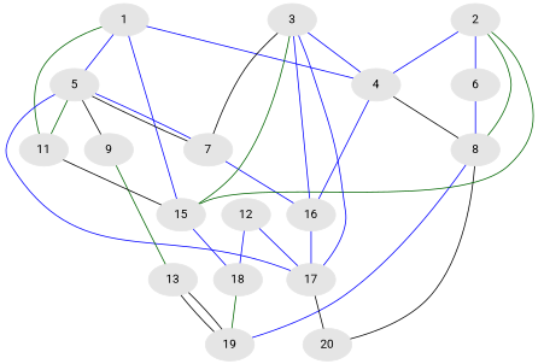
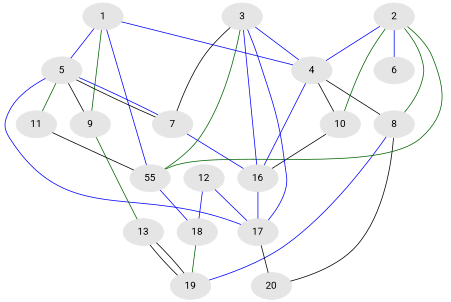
  graph {
    fontname=Roboto
    node [color=gray90 fontname=Roboto style=filled]
    edge [color=blue fontname=Roboto]
    1
    4
    5
    9
-   15
+   15 [label=55]
    8
+   10
    16
    7
    17
    11
    13
    18
    2
    6
    19
    20
    3
    12
    1 -- 4
    1 -- 5
-   1 -- 11 [color=darkgreen]
+   1 -- 9 [color=darkgreen]
    1 -- 15
    4 -- 8 [color=black]
+   4 -- 10 [color=black]
    4 -- 16
    5 -- 9 [color=black]
    5 -- 7 [color=black]
    5 -- 7
    5 -- 17
    5 -- 11 [color=darkgreen]
    9 -- 13 [color=darkgreen]
    15 -- 18
    8 -- 19
    8 -- 20 [color=black]
+   10 -- 16 [color=black]
    16 -- 17
    7 -- 16
    17 -- 20 [color=black]
    11 -- 15 [color=black]
    13 -- 19 [color=black]
    13 -- 19 [color=black]
    18 -- 19 [color=darkgreen]
    2 -- 4
    2 -- 15 [color=darkgreen]
    2 -- 8 [color=darkgreen]
+   2 -- 10 [color=darkgreen]
    2 -- 6
-   6 -- 8
    3 -- 4
    3 -- 15 [color=darkgreen]
    3 -- 16
    3 -- 7 [color=black]
    3 -- 17
    12 -- 17
    12 -- 18
  }
